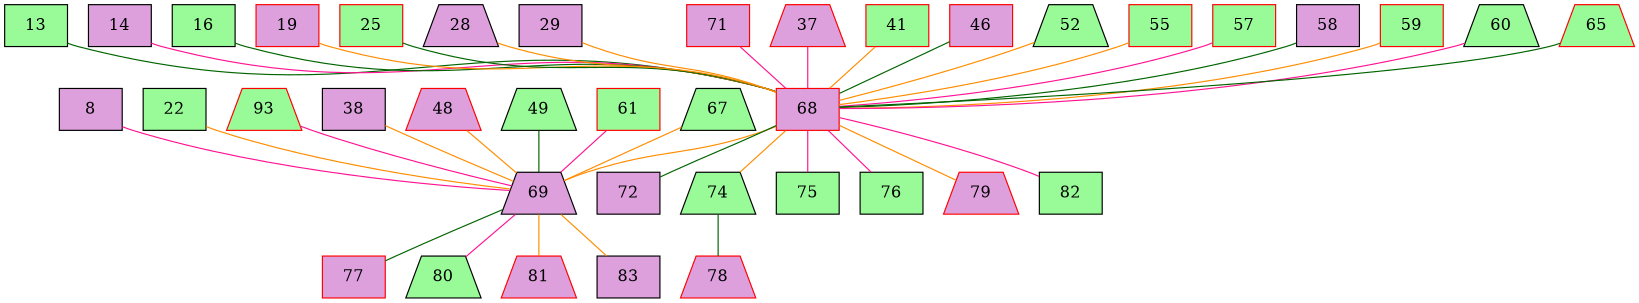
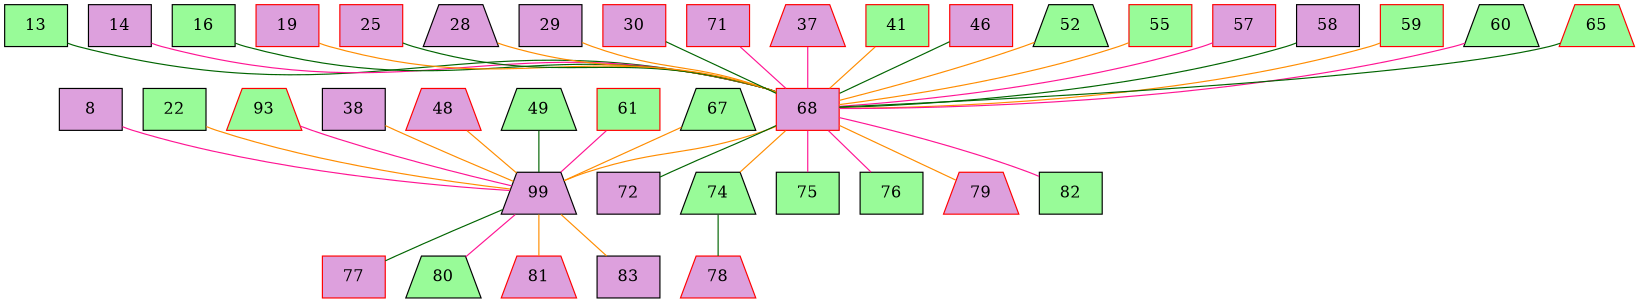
  graph {
    node [color=black fillcolor=plum shape=box style=filled]
    edge [color=darkorange]
-   69 [shape=trapezium super="+1"]
+   69 [shape=trapezium super="+1" label=99]
    77 [color=red super="+40+53+62"]
    80 [fillcolor=palegreen shape=trapezium super="+4+36"]
    81 [color=red shape=trapezium]
    83 [super="+43"]
    8
    68 [color=red super="+34+44+12+21+11"]
    72
    74 [fillcolor=palegreen shape=trapezium super="+73"]
    75 [fillcolor=palegreen super="+66"]
    76 [fillcolor=palegreen]
    79 [color=red shape=trapezium super="+50"]
    82 [fillcolor=palegreen]
    13 [fillcolor=palegreen]
    14
    16 [fillcolor=palegreen]
    19 [color=red]
    22 [fillcolor=palegreen]
-   25 [color=red fillcolor=palegreen]
+   25 [color=red]
    28 [shape=trapezium]
    29
+   30 [color=red]
    n23 [color=red label=71]
    n24 [color=red fillcolor=palegreen label=93 shape=trapezium]
    37 [color=red shape=trapezium]
    38
    41 [color=red fillcolor=palegreen]
    46 [color=red]
    48 [color=red shape=trapezium]
    49 [fillcolor=palegreen shape=trapezium]
    52 [fillcolor=palegreen shape=trapezium]
    55 [color=red fillcolor=palegreen super="+47"]
-   57 [color=red fillcolor=palegreen super="+32"]
+   57 [color=red super="+32"]
    58
    59 [color=red fillcolor=palegreen]
    60 [fillcolor=palegreen shape=trapezium]
    61 [color=red fillcolor=palegreen]
    65 [color=red fillcolor=palegreen shape=trapezium]
    67 [fillcolor=palegreen shape=trapezium super="+51"]
    78 [color=red shape=trapezium]
    69 -- 77 [color=darkgreen]
    69 -- 80 [color=deeppink]
    69 -- 81
    69 -- 83
    8 -- 69 [color=deeppink]
    68 -- 69 [weight=3]
    68 -- 72 [color=darkgreen]
    68 -- 74
    68 -- 75 [color=deeppink]
    68 -- 76 [color=deeppink]
    68 -- 79
    68 -- 82 [color=deeppink]
    74 -- 78 [color=darkgreen]
    13 -- 68 [color=darkgreen]
    14 -- 68 [color=deeppink]
    16 -- 68 [color=darkgreen]
    19 -- 68
    22 -- 69
    25 -- 68 [color=darkgreen]
    28 -- 68
    29 -- 68
+   30 -- 68 [color=darkgreen]
    n23 -- 68 [color=deeppink]
    n24 -- 69 [color=deeppink]
    37 -- 68 [color=deeppink]
    38 -- 69
    41 -- 68
    46 -- 68 [color=darkgreen]
    48 -- 69
    49 -- 69 [color=darkgreen]
    52 -- 68
    55 -- 68
    57 -- 68 [color=deeppink]
    58 -- 68 [color=darkgreen]
    59 -- 68
    60 -- 68 [color=deeppink]
    61 -- 69 [color=deeppink]
    65 -- 68 [color=darkgreen]
    67 -- 69
  }
